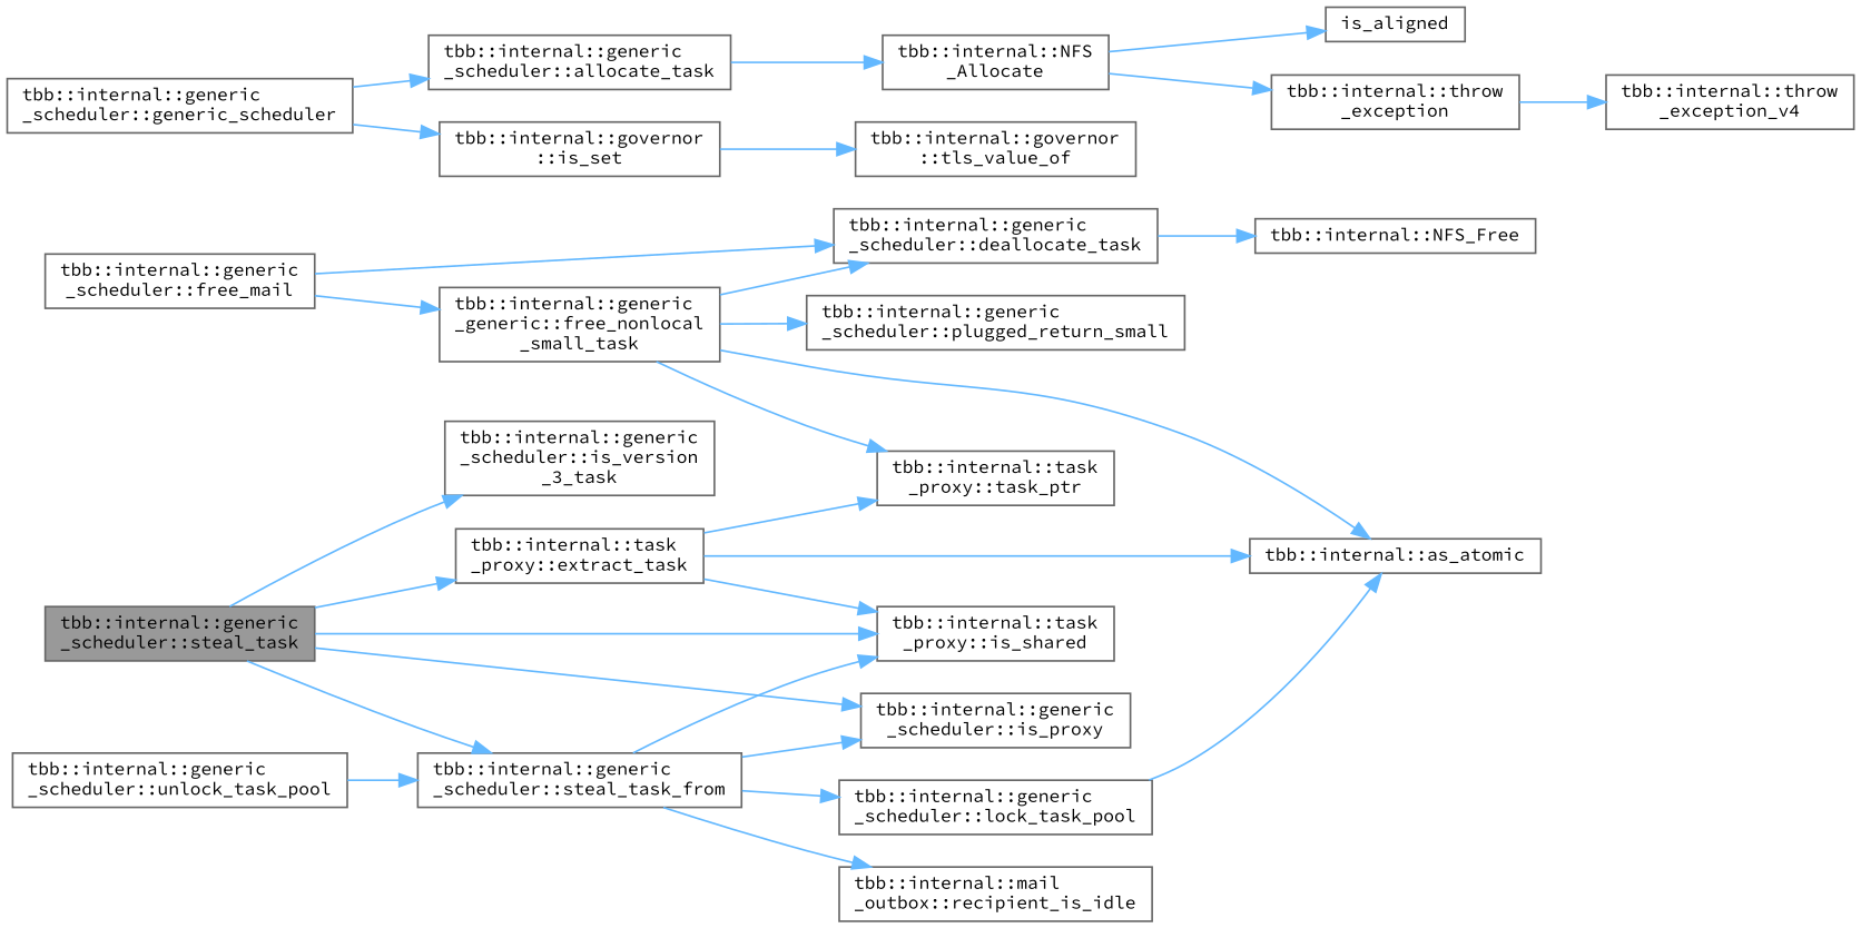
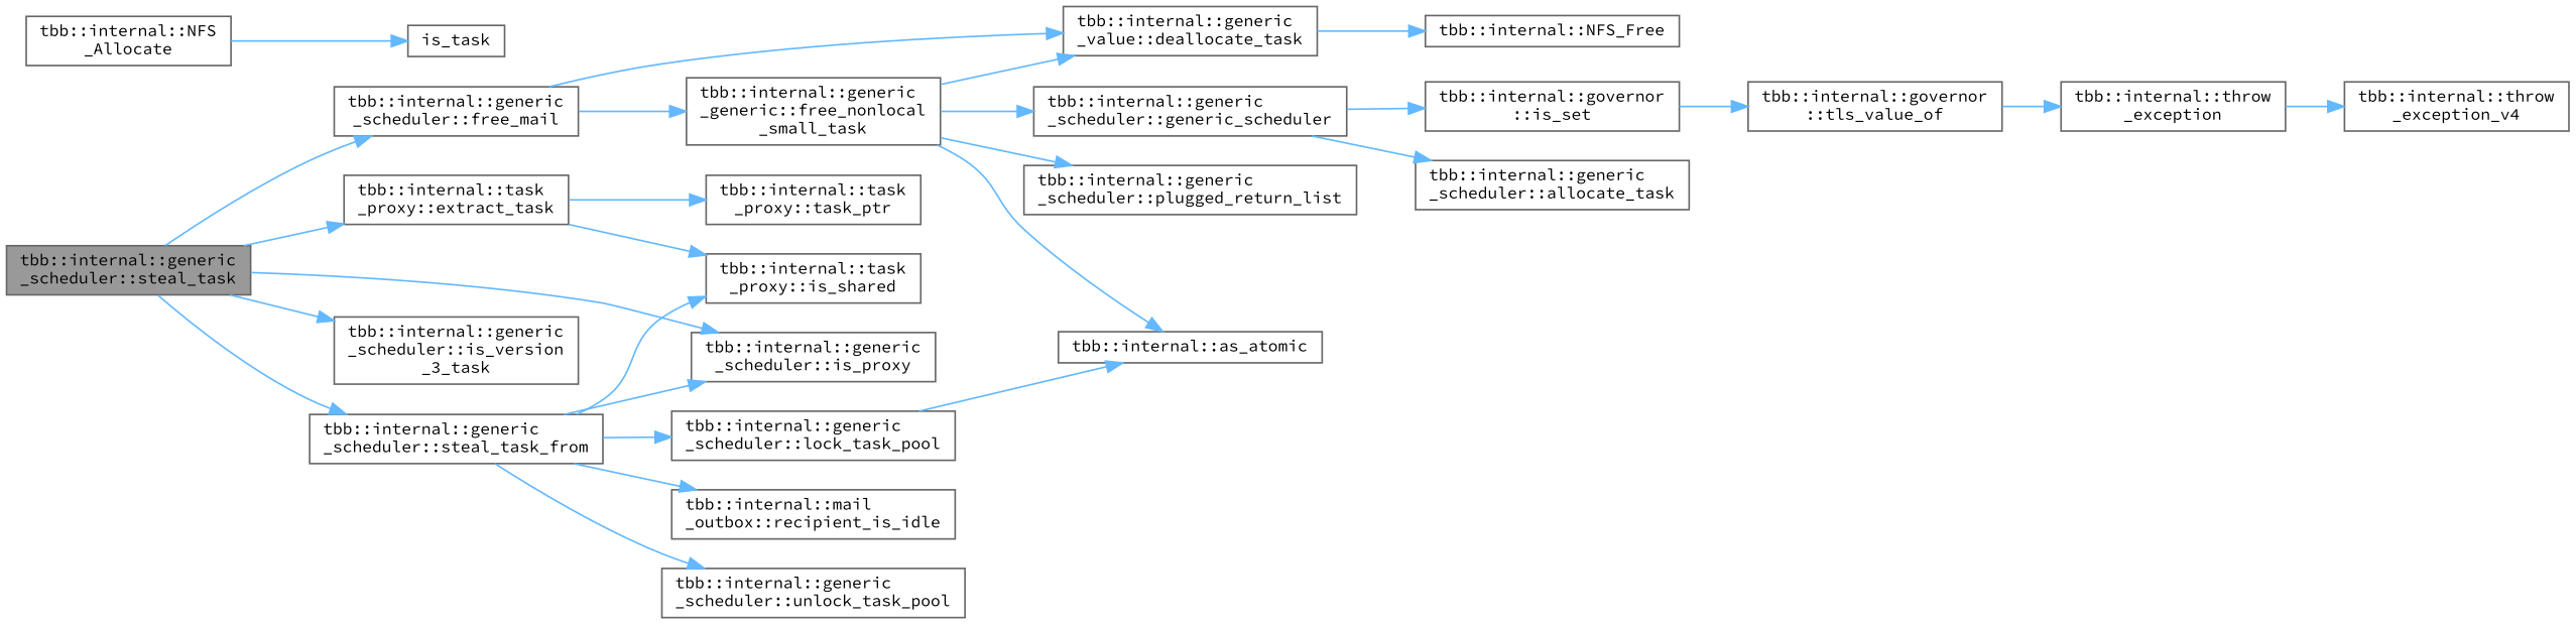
  digraph {
    fontname="Source Code Pro"
    rankdir=LR
    node [color=grey40 fillcolor=white fontname="Source Code Pro" fontsize=10 shape=box style=filled]
    edge [color=steelblue1 fontname="Source Code Pro" fontsize=10 labelfontname=Helvetica labelfontsize=10 style=solid]
    n1 [color=gray40 fillcolor=grey60 fontcolor=black height=0.2 label="tbb::internal::generic\l_scheduler::steal_task" width=0.4]
    n2 [height=0.2 label="tbb::internal::task\l_proxy::extract_task" width=0.4]
    n3 [height=0.2 label="tbb::internal::generic\l_scheduler::free_mail" width=0.4]
    n4 [height=0.2 label="tbb::internal::generic\l_scheduler::is_proxy" width=0.4]
    n5 [height=0.2 label="tbb::internal::generic\l_scheduler::is_version\l_3_task" width=0.4]
    n6 [height=0.2 label="tbb::internal::generic\l_scheduler::steal_task_from" width=0.4]
    n7 [height=0.2 label="tbb::internal::as_atomic" width=0.4]
    n8 [height=0.2 label="tbb::internal::task\l_proxy::is_shared" width=0.4]
    n9 [height=0.2 label="tbb::internal::task\l_proxy::task_ptr" width=0.4]
-   n10 [height=0.2 label="tbb::internal::generic\l_scheduler::deallocate_task" width=0.4]
+   n10 [height=0.2 label="tbb::internal::generic\l_value::deallocate_task" width=0.4]
    n11 [height=0.2 label="tbb::internal::generic\l_generic::free_nonlocal\l_small_task" width=0.4]
    n12 [height=0.2 label="tbb::internal::generic\l_scheduler::lock_task_pool" width=0.4]
    n13 [height=0.2 label="tbb::internal::mail\l_outbox::recipient_is_idle" width=0.4]
    n14 [height=0.2 label="tbb::internal::generic\l_scheduler::unlock_task_pool" width=0.4]
    n15 [height=0.2 label="tbb::internal::NFS_Free" width=0.4]
    n16 [height=0.2 label="tbb::internal::generic\l_scheduler::generic_scheduler" width=0.4]
-   n17 [height=0.2 label="tbb::internal::generic\l_scheduler::plugged_return_small" width=0.4]
+   n17 [height=0.2 label="tbb::internal::generic\l_scheduler::plugged_return_list" width=0.4]
    n18 [height=0.2 label="tbb::internal::generic\l_scheduler::allocate_task" width=0.4]
    n19 [height=0.2 label="tbb::internal::governor\l::is_set" width=0.4]
    n20 [height=0.2 label="tbb::internal::NFS\l_Allocate" width=0.4]
    n21 [height=0.2 label="tbb::internal::governor\l::tls_value_of" width=0.4]
-   n22 [height=0.2 label=is_aligned width=0.4]
+   n22 [height=0.2 label=is_task width=0.4]
    n23 [height=0.2 label="tbb::internal::throw\l_exception" width=0.4]
    n24 [height=0.2 label="tbb::internal::throw\l_exception_v4" width=0.4]
    n1 -> n2
-   n1 -> n8
+   n1 -> n3
    n1 -> n4
    n1 -> n5
    n1 -> n6
-   n2 -> n7
    n2 -> n8
    n2 -> n9
    n3 -> n10
    n3 -> n11
    n6 -> n4
    n6 -> n8
    n6 -> n12
    n6 -> n13
-   n14 -> n6
+   n6 -> n14
    n10 -> n15
    n11 -> n7
    n11 -> n10
-   n11 -> n9
+   n11 -> n16
    n11 -> n17
    n12 -> n7
    n16 -> n18
    n16 -> n19
-   n18 -> n20
    n19 -> n21
    n20 -> n22
-   n20 -> n23
+   n21 -> n23
    n23 -> n24
  }
